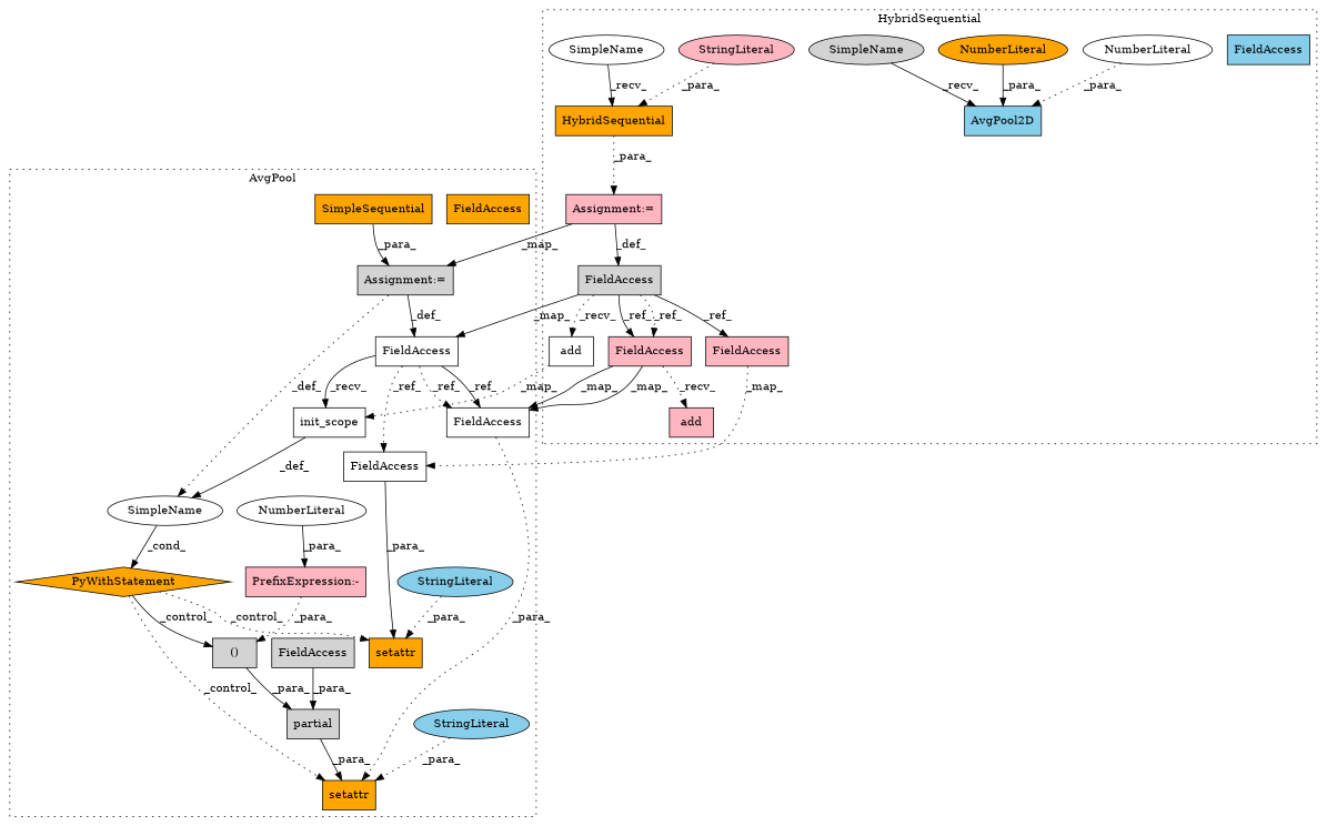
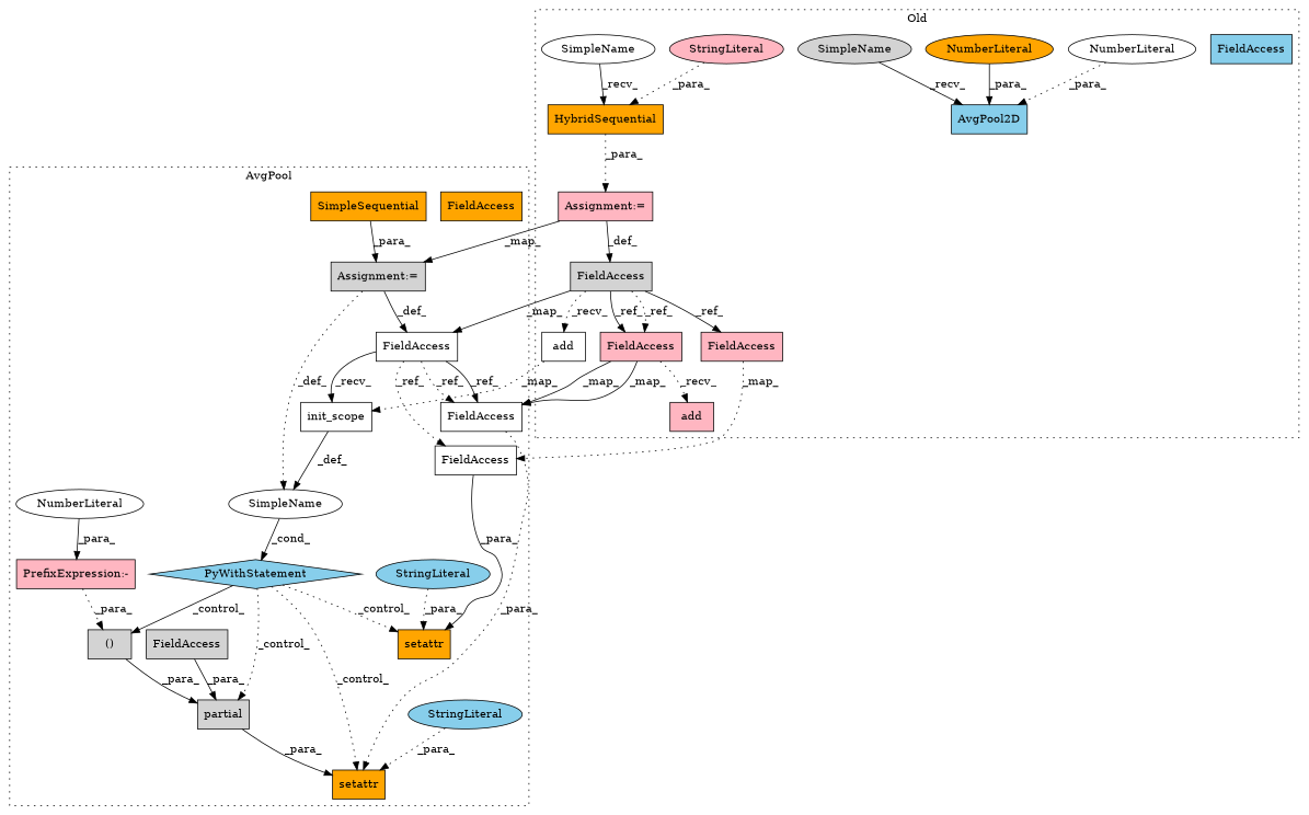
  digraph {
    node [a=32 fillcolor=white l=11 s=6969 shape=box style=filled]
    edge [style=solid]
    n1 [l="4,1" label=add s="6874,6898"]
    n2 [fillcolor=orange l="17,1" label=HybridSequential s="6787,6806"]
    n3 [fillcolor=skyblue l="10,1" label=AvgPool2D s="7043,7056"]
    n4 [a=22 fillcolor=lightgrey label=FieldAccess s=6772]
    n5 [a=22 fillcolor=skyblue label=FieldAccess]
    n6 [fillcolor=lightpink l="4,1" label=add s="6981,6997"]
    n7 [a=34 l=1 label=NumberLiteral s=7055 shape=ellipse]
    n8 [a=34 fillcolor=orange l=1 label=NumberLiteral s=7053 shape=ellipse]
    n9 [a=45 fillcolor=lightpink l=2 label=StringLiteral s=6804 shape=ellipse]
    n10 [a=7 fillcolor=lightpink l=1 label="Assignment:=" s=6783]
    n11 [a=42 fillcolor=lightgrey l=2 label=SimpleName s=7040 shape=ellipse]
    n12 [a=42 l=2 label=SimpleName s=6784 shape=ellipse]
    n13 [a=22 fillcolor=lightpink label=FieldAccess]
    n14 [a=22 fillcolor=lightpink label=FieldAccess s=6909]
    n15 [l=12 label=init_scope s=7974]
    n16 [a=106 fillcolor=lightgrey l=22 label="()" s=8270]
    n17 [fillcolor=orange l="8,1" label=setattr s="8189,8294"]
    n18 [a=22 label=FieldAccess s=7914]
    n19 [fillcolor=orange l="8,1" label=setattr s="8047,8097"]
    n20 [a=22 fillcolor=orange label=FieldAccess s=8197]
-   n21 [a=104 fillcolor=orange l="10,2" label=PyWithStatement s="7952,7986" shape=diamond]
+   n21 [a=104 fillcolor=skyblue l="10,2" label=PyWithStatement s="7952,7986" shape=diamond]
    n22 [a=42 label=SimpleName shape=ellipse l="" s=""]
    n23 [a=45 fillcolor=skyblue l=12 label=StringLiteral s=8067 shape=ellipse]
    n24 [a=38 fillcolor=lightpink l=1 label="PrefixExpression:-" s=8270]
    n25 [a=34 l=1 label=NumberLiteral s=8271 shape=ellipse]
    n26 [a=45 fillcolor=skyblue l=15 label=StringLiteral s=8209 shape=ellipse]
    n27 [a=7 fillcolor=lightgrey l=1 label="Assignment:=" s=7925]
    n28 [fillcolor=orange l=18 label=SimpleSequential s=7926]
    n29 [fillcolor=lightgrey l="8,2" label=partial s="8225,8292"]
    n30 [a=22 fillcolor=lightgrey l=25 label=FieldAccess s=8233]
    n31 [a=22 label=FieldAccess s=8055]
    n32 [a=22 label=FieldAccess s=8197]
    subgraph cluster_1 {
-     label=HybridSequential
+     label=Old
      style=dotted
      n1
      n2
      n3
      n4
      n5
      n6
      n7
      n8
      n9
      n10
      n11
      n12
      n13
      n14
    }
    subgraph cluster_2 {
      label=AvgPool
      style=dotted
      n15
      n16
      n17
      n18
      n19
      n20
      n21
      n22
      n23
      n24
      n25
      n26
      n27
      n28
      n29
      n30
      n31
      n32
    }
    n1 -> n15 [label=_map_ style=dotted]
    n2 -> n10 [label=_para_ style=dotted]
    n4 -> n1 [label=_recv_ style=dotted]
    n4 -> n13 [label=_ref_]
    n4 -> n13 [label=_ref_ style=dotted]
    n4 -> n14 [label=_ref_]
    n4 -> n18 [label=_map_]
    n7 -> n3 [label=_para_ style=dotted]
    n8 -> n3 [label=_para_]
    n9 -> n2 [label=_para_ style=dotted]
    n10 -> n4 [label=_def_]
    n10 -> n27 [label=_map_]
    n11 -> n3 [label=_recv_]
    n12 -> n2 [label=_recv_]
    n13 -> n6 [label=_recv_ style=dotted]
    n13 -> n32 [label=_map_]
    n13 -> n32 [label=_map_]
    n14 -> n31 [label=_map_ style=dotted]
    n15 -> n22 [label=_def_]
    n16 -> n29 [label=_para_]
    n18 -> n15 [label=_recv_]
    n18 -> n31 [label=_ref_ style=dotted]
    n18 -> n32 [label=_ref_ style=dotted]
    n18 -> n32 [label=_ref_]
    n21 -> n16 [label=_control_]
    n21 -> n17 [label=_control_ style=dotted]
    n21 -> n19 [label=_control_ style=dotted]
+   n21 -> n29 [label=_control_ style=dotted]
    n22 -> n21 [label=_cond_]
    n23 -> n19 [label=_para_ style=dotted]
    n24 -> n16 [label=_para_ style=dotted]
    n25 -> n24 [label=_para_]
    n26 -> n17 [label=_para_ style=dotted]
    n27 -> n18 [label=_def_]
    n27 -> n22 [label=_def_ style=dotted]
    n28 -> n27 [label=_para_]
    n29 -> n17 [label=_para_]
    n30 -> n29 [label=_para_]
    n31 -> n19 [label=_para_]
    n32 -> n17 [label=_para_ style=dotted]
  }
